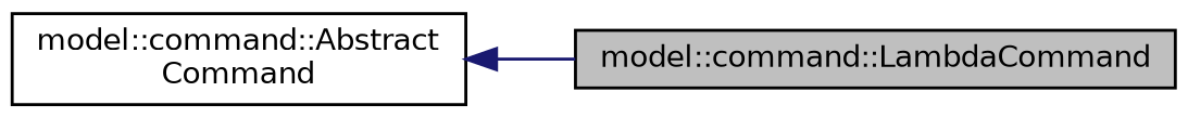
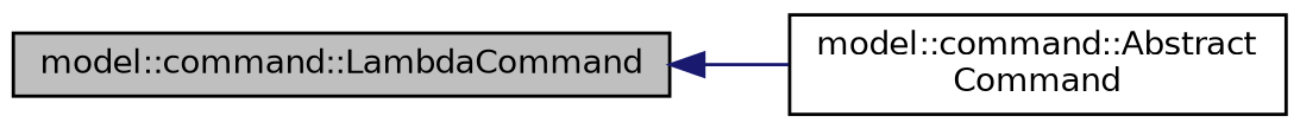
  digraph {
    rankdir=LR
    node [color=black fontname=Helvetica fontsize=10 shape=record style=filled]
    n1 [fillcolor=grey75 fontcolor=black height=0.2 label="model::command::LambdaCommand" width=0.4]
    n2 [fillcolor=white height=0.2 label="model::command::Abstract\lCommand" width=0.4]
-   n2 -> n1 [color=midnightblue dir=back fontname=Helvetica fontsize=10 labelfontname=Helvetica labelfontsize=10 style=solid]
+   n1 -> n2 [color=midnightblue dir=back fontname=Helvetica fontsize=10 labelfontname=Helvetica labelfontsize=10 style=solid]
  }
